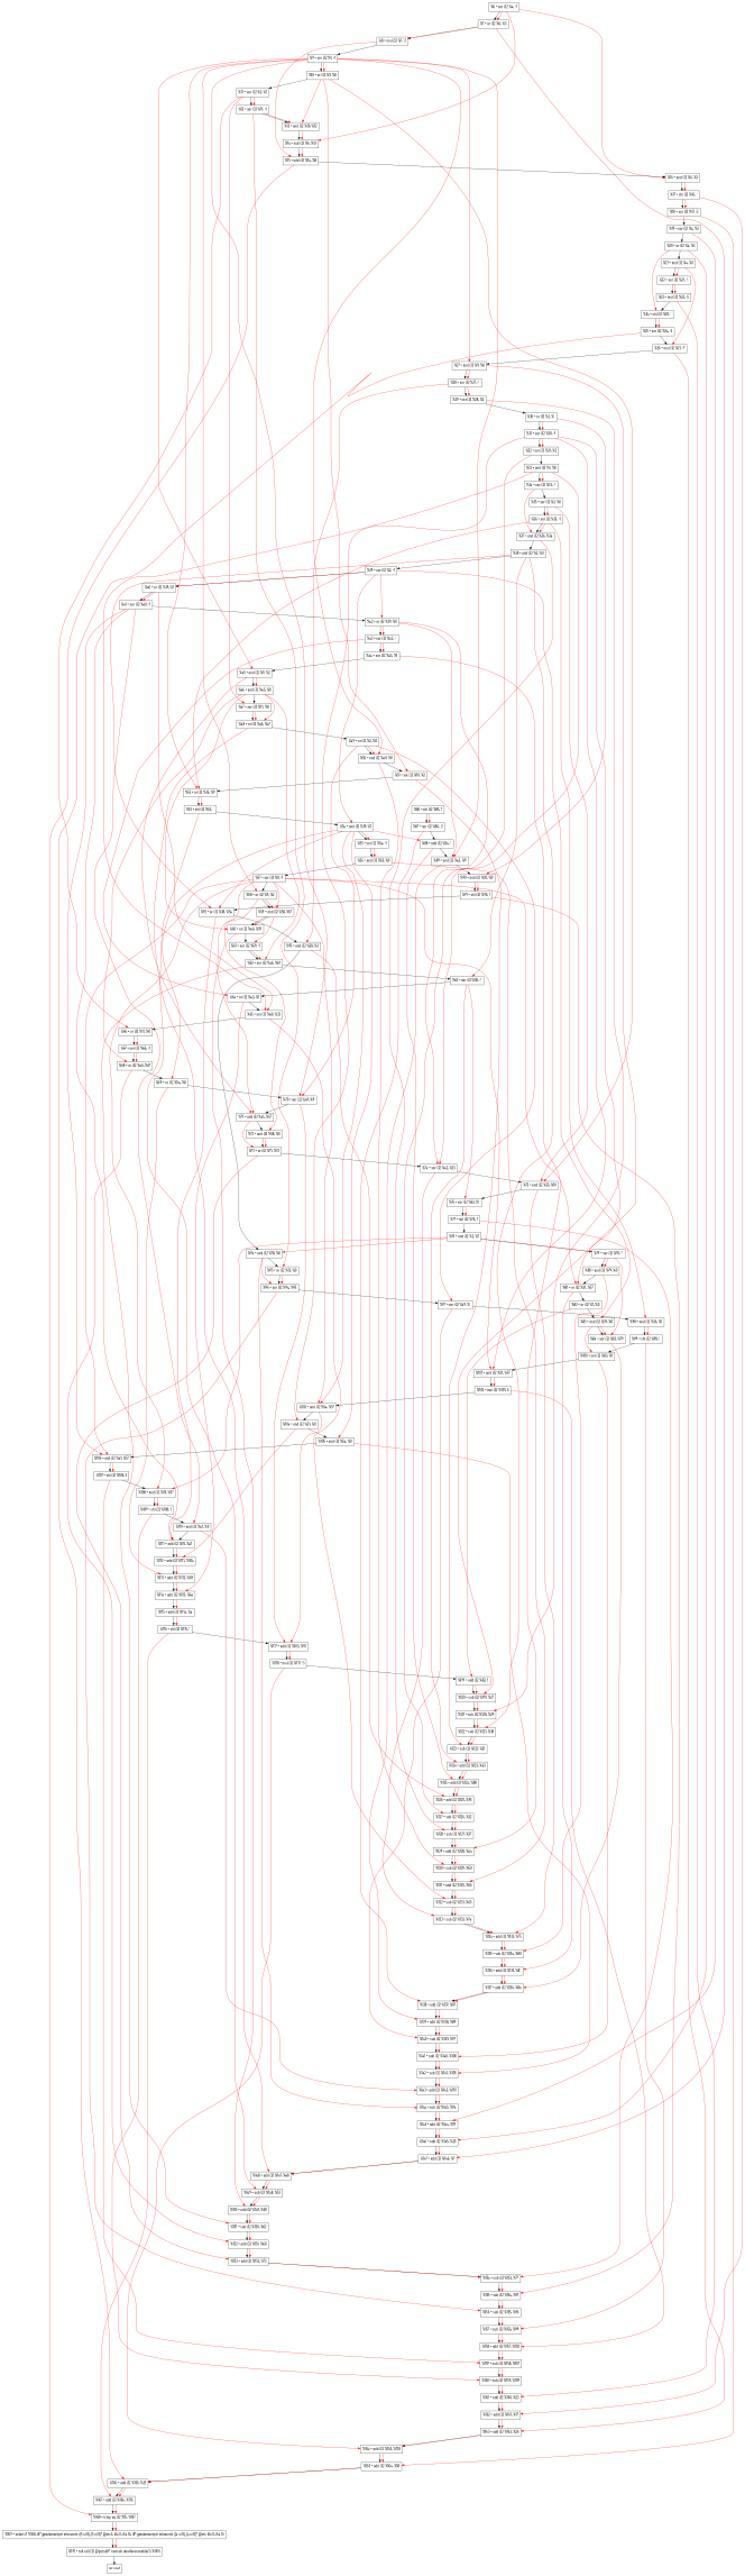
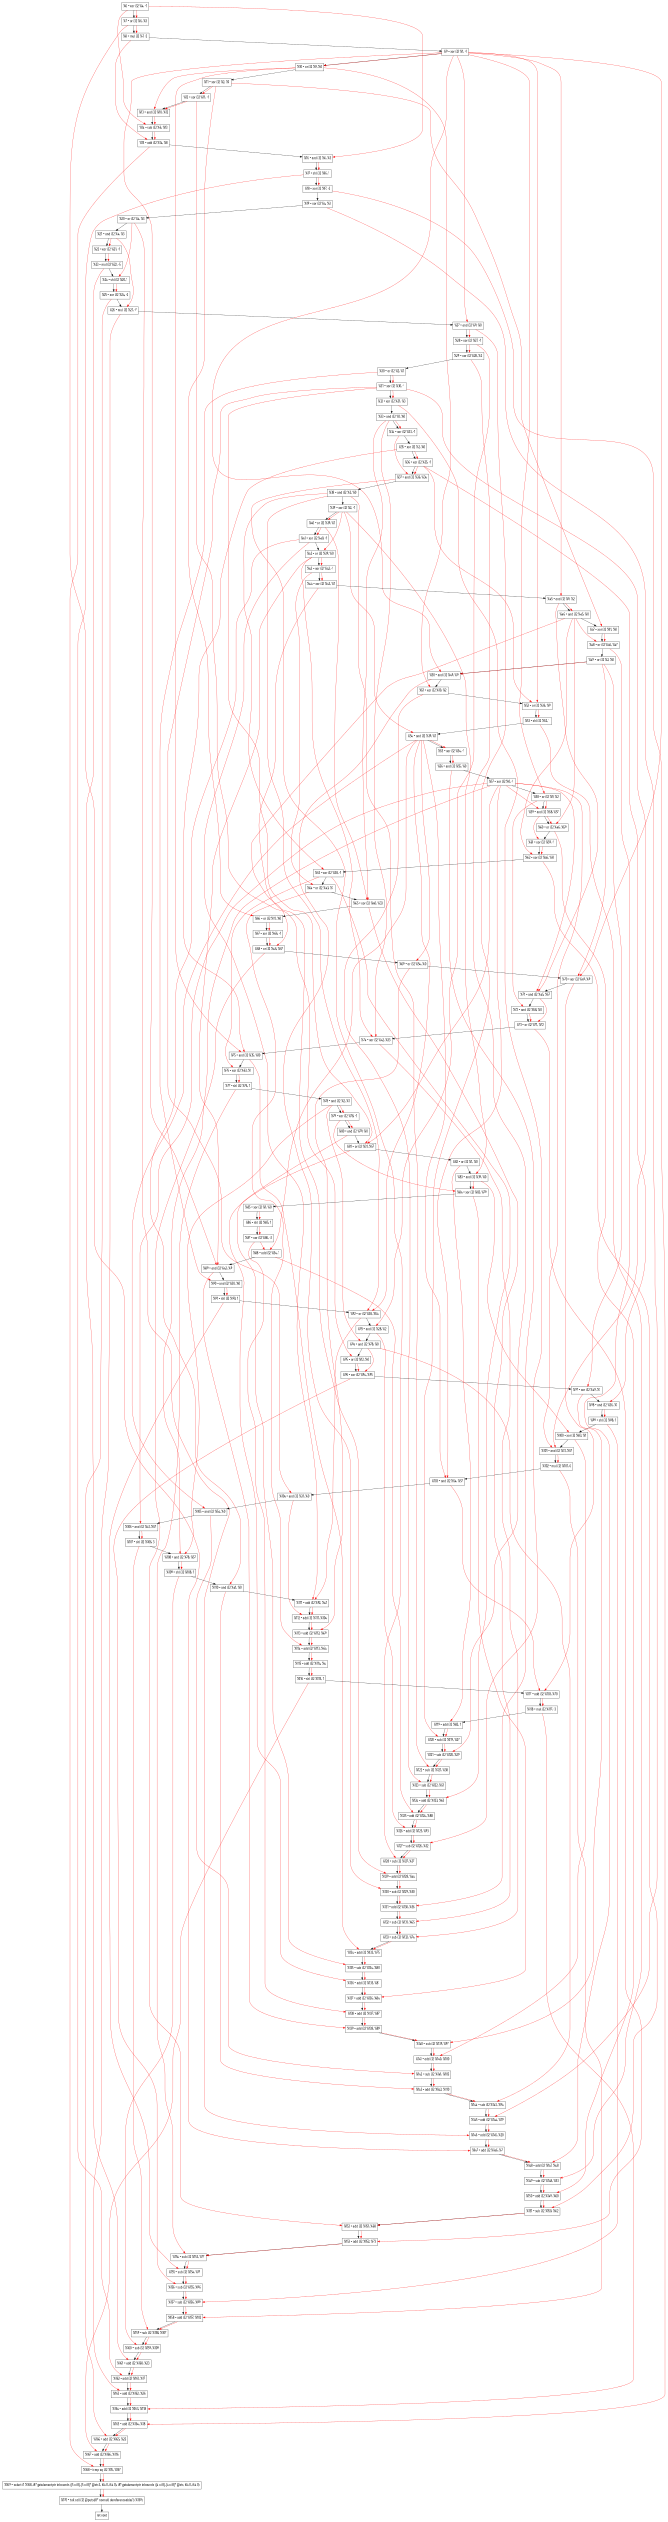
  digraph {
    fontname="Fira Sans"
    node [fontname="Fira Sans" shape=record]
    edge [fontname="Fira Sans" color=red]
    n1 [label="  %6 = xor i32 %4, -1"]
    n2 [label="  %7 = or i32 %6, %3"]
    n3 [label="  %14 = sub i32 %6, %13"]
    n4 [label="  %16 = and i32 %6, %3"]
    n5 [label="  %8 = mul i32 %7, -2"]
    n6 [label="  %147 = add i32 %146, %7"]
    n7 [label="  %15 = add i32 %14, %8"]
    n8 [label="  %17 = shl i32 %16, 1"]
    n9 [label="  %9 = xor i32 %1, -1"]
    n10 [label="  %148 = add i32 %147, %48"]
    n11 [label="  %10 = or i32 %9, %0"]
    n12 [label="  %27 = and i32 %9, %0"]
    n13 [label="  %45 = and i32 %9, %2"]
    n14 [label="  %50 = and i32 %49, %9"]
    n15 [label="  %52 = or i32 %36, %9"]
    n16 [label="  %58 = or i32 %9, %2"]
    n17 [label="  %70 = xor i32 %49, %9"]
    n18 [label="  %89 = and i32 %42, %9"]
    n19 [label="  %168 = icmp eq i32 %15, %167"]
    n20 [label="  %11 = xor i32 %2, %1"]
    n21 [label="  %13 = and i32 %10, %12"]
    n22 [label="  %51 = xor i32 %10, %2"]
    n23 [label="  %75 = and i32 %35, %10"]
    n24 [label="  %28 = xor i32 %27, -1"]
    n25 [label="  %120 = sub i32 %119, %27"]
    n26 [label="  %46 = and i32 %45, %0"]
    n27 [label="  %71 = and i32 %45, %57"]
    n28 [label="  %130 = sub i32 %129, %50"]
    n29 [label="  %53 = shl i32 %52, 1"]
    n30 [label="  %59 = and i32 %58, %57"]
    n31 [label="  %72 = and i32 %58, %0"]
    n32 [label="  %117 = add i32 %103, %70"]
    n33 [label="  %90 = and i32 %30, %0"]
    n34 [label="  %139 = add i32 %138, %89"]
    n35 [label="  %12 = xor i32 %11, -1"]
    n36 [label="  %47 = xor i32 %11, %0"]
    n37 [label="  %66 = or i32 %11, %0"]
    n38 [label="  %123 = sub i32 %122, %51"]
    n39 [label="  %76 = xor i32 %63, %1"]
    n40 [label="  %134 = add i32 %133, %75"]
    n41 [label="  %95 = or i32 %12, %0"]
    n42 [label="  %48 = or i32 %46, %47"]
    n43 [label="  %67 = xor i32 %66, -1"]
    n44 [label="  %96 = xor i32 %94, %95"]
    n45 [label="  %169 = select i1 %168, i8* getelementptr inbounds ([5 x i8], [5 x i8]* @str.3, i64 0, i64 0), i8* getelementptr inbounds ([4 x i8], [4 x i8]* @str, i64 0, i64 0)"]
    n46 [label="  %18 = xor i32 %17, -2"]
    n47 [label="  %162 = add i32 %161, %17"]
    n48 [label="  %19 = xor i32 %4, %3"]
    n49 [label="  %165 = add i32 %164, %18"]
    n50 [label="  %163 = add i32 %162, %26"]
    n51 [label="  %20 = or i32 %4, %3"]
    n52 [label="  %145 = add i32 %144, %19"]
    n53 [label="  %166 = add i32 %165, %25"]
    n54 [label="  %21 = and i32 %4, %3"]
    n55 [label="  %24 = shl i32 %20, 1"]
    n56 [label="  %146 = add i32 %145, %20"]
    n57 [label="  %22 = xor i32 %21, -1"]
    n58 [label="  %26 = mul i32 %21, -7"]
    n59 [label="  %25 = xor i32 %24, -2"]
    n60 [label="  %23 = mul i32 %22, -5"]
    n61 [label="  %161 = add i32 %160, %23"]
    n62 [label="  %167 = add i32 %166, %116"]
    n63 [label="  %164 = add i32 %163, %118"]
    n64 [label="  %29 = xor i32 %28, %2"]
    n65 [label="  %93 = and i32 %28, %2"]
    n66 [label="  %121 = sub i32 %120, %29"]
    n67 [label="  %30 = or i32 %2, %1"]
    n68 [label="  %94 = and i32 %78, %0"]
    n69 [label="  %126 = add i32 %125, %93"]
    n70 [label="  %31 = xor i32 %30, -1"]
    n71 [label="  %122 = sub i32 %121, %38"]
    n72 [label="%32 = xor i32 %31, %3"]
    n73 [label="  %81 = or i32 %31, %57"]
    n74 [label="  %101 = and i32 %31, %57"]
    n75 [label="  %104 = and i32 %31, %0"]
    n76 [label="  %91 = shl i32 %90, 1"]
    n77 [label="  %33 = and i32 %1, %0"]
    n78 [label="  %127 = sub i32 %126, %32"]
    n79 [label="  %82 = or i32 %1, %0"]
    n80 [label="  %136 = add i32 %135, %81"]
    n81 [label="  %102 = mul i32 %101, 6"]
    n82 [label="  %105 = and i32 %54, %0"]
    n83 [label="  %112 = add i32 %111, %104"]
    n84 [label="  %34 = xor i32 %33, -1"]
    n85 [label="  %65 = xor i32 %40, %33"]
    n86 [label="  %74 = xor i32 %42, %33"]
    n87 [label="  %128 = sub i32 %127, %37"]
    n88 [label="  %35 = xor i32 %2, %0"]
    n89 [label="  %37 = and i32 %36, %34"]
    n90 [label="  %132 = sub i32 %131, %65"]
    n91 [label="  %133 = sub i32 %132, %74"]
    n92 [label="  %36 = xor i32 %35, -1"]
    n93 [label="  %38 = and i32 %2, %0"]
    n94 [label="  %98 = and i32 %36, %1"]
    n95 [label="  %99 = shl i32 %98, 1"]
    n96 [label="  %39 = xor i32 %2, -1"]
    n97 [label="  %63 = xor i32 %38, -1"]
    n98 [label="  %92 = or i32 %38, %54"]
    n99 [label="  %129 = add i32 %128, %44"]
    n100 [label="  %40 = or i32 %39, %1"]
    n101 [label="  %42 = or i32 %39, %0"]
    n102 [label="  %54 = and i32 %39, %1"]
    n103 [label="  %83 = and i32 %39, %0"]
    n104 [label="  %64 = or i32 %43, %1"]
    n105 [label="  %124 = add i32 %123, %63"]
    n106 [label="  %111 = add i32 %92, %41"]
    n107 [label="  %41 = xor i32 %40, -1"]
    n108 [label="  %43 = xor i32 %42, -1"]
    n109 [label="  %55 = xor i32 %54, -1"]
    n110 [label="  %69 = or i32 %54, %0"]
    n111 [label="  %88 = add i32 %54, 1"]
    n112 [label="  %103 = and i32 %54, %57"]
    n113 [label="  %84 = xor i32 %83, %79"]
    n114 [label="  %100 = xor i32 %83, %1"]
    n115 [label="  %106 = and i32 %41, %57"]
    n116 [label="  %110 = and i32 %41, %0"]
    n117 [label="  %107 = shl i32 %106, 3"]
    n118 [label="  %143 = add i32 %142, %110"]
    n119 [label="  %44 = xor i32 %43, %1"]
    n120 [label="  %114 = add i32 %113, %64"]
    n121 [label="  %60 = or i32 %46, %59"]
    n122 [label="  %62 = xor i32 %46, %61"]
    n123 [label="  %68 = or i32 %46, %67"]
    n124 [label="  %73 = or i32 %71, %72"]
    n125 [label="  %49 = or i32 %2, %0"]
    n126 [label="  %61 = xor i32 %59, -1"]
    n127 [label="  %150 = add i32 %149, %60"]
    n128 [label="  %151 = sub i32 %150, %62"]
    n129 [label="  %152 = add i32 %151, %68"]
    n130 [label="  %97 = xor i32 %49, %1"]
    n131 [label="  %149 = sub i32 %148, %53"]
    n132 [label="  %140 = sub i32 %139, %97"]
    n133 [label="  %131 = add i32 %130, %56"]
    n134 [label="  %56 = and i32 %55, %0"]
    n135 [label="  %113 = add i32 %112, %69"]
    n136 [label="  %125 = add i32 %124, %88"]
    n137 [label="  %142 = sub i32 %141, %105"]
    n138 [label="  %57 = xor i32 %0, -1"]
    n139 [label="  %108 = and i32 %78, %57"]
    n140 [label="  %109 = shl i32 %108, 1"]
    n141 [label="  %77 = shl i32 %76, 1"]
    n142 [label="  %115 = add i32 %114, %4"]
    n143 [label="  %153 = add i32 %152, %73"]
    n144 [label="  %118 = mul i32 %117, -3"]
    n145 [label="  %154 = sub i32 %153, %77"]
    n146 [label="  %135 = sub i32 %134, %80"]
    n147 [label="  %78 = and i32 %2, %1"]
    n148 [label="  %79 = xor i32 %78, -1"]
    n149 [label="  %155 = sub i32 %154, %91"]
    n150 [label="  %80 = and i32 %79, %0"]
    n151 [label="  %144 = sub i32 %143, %94"]
+   n152 [label="  %85 = xor i32 %1, %0"]
    n153 [label="  %137 = add i32 %136, %84"]
    n154 [label="  %119 = add i32 %82, 1"]
    n155 [label="  %141 = add i32 %140, %100"]
    n156 [label="  %86 = shl i32 %85, 1"]
    n157 [label="  %138 = add i32 %137, %87"]
    n158 [label="  %87 = xor i32 %86, -2"]
    n159 [label="  %156 = sub i32 %155, %96"]
    n160 [label="  %157 = sub i32 %156, %99"]
    n161 [label="  %158 = add i32 %157, %102"]
    n162 [label="  %159 = sub i32 %158, %107"]
    n163 [label="  %160 = sub i32 %159, %109"]
    n164 [label="  %116 = shl i32 %115, 1"]
    n165 [label="  %170 = tail call i32 @puts(i8* nonnull dereferenceable(1) %169)"]
    n166 [label="  ret void"]
    n1 -> n2 [color=""]
    n1 -> n2
    n1 -> n3
    n1 -> n4
    n2 -> n5 [color=""]
    n2 -> n5
    n2 -> n6
    n3 -> n7 [color=""]
    n3 -> n7
    n4 -> n8 [color=""]
    n4 -> n8
    n5 -> n7
    n5 -> n9 [color=""]
    n6 -> n10 [color=""]
    n6 -> n10
    n7 -> n4 [color=""]
    n7 -> n19
    n8 -> n46 [color=""]
    n8 -> n46
    n8 -> n47
    n9 -> n11 [color=""]
    n9 -> n11
    n9 -> n12
    n9 -> n13
    n9 -> n14
    n9 -> n15
    n9 -> n16
    n9 -> n17
    n9 -> n18
    n10 -> n131 [color=""]
    n10 -> n131
    n11 -> n20 [color=""]
    n11 -> n21
    n11 -> n22
    n11 -> n23
    n12 -> n24 [color=""]
    n12 -> n24
    n12 -> n25
    n13 -> n26 [color=""]
    n13 -> n26
    n13 -> n27
    n14 -> n22 [color=""]
    n14 -> n28
    n15 -> n29 [color=""]
    n15 -> n29
    n16 -> n30 [color=""]
    n16 -> n30
    n16 -> n31
    n17 -> n27 [color=""]
    n17 -> n32
    n18 -> n33 [color=""]
    n18 -> n34
    n19 -> n45 [color=""]
    n19 -> n45
    n20 -> n35 [color=""]
    n20 -> n35
    n20 -> n36
    n20 -> n37
    n21 -> n3 [color=""]
    n21 -> n3
    n22 -> n15 [color=""]
    n22 -> n38
    n23 -> n39 [color=""]
    n23 -> n40
    n24 -> n64 [color=""]
    n24 -> n64
    n24 -> n65
    n25 -> n66 [color=""]
    n25 -> n66
    n26 -> n36 [color=""]
    n26 -> n42
    n26 -> n121
    n26 -> n122
    n26 -> n123
    n27 -> n31 [color=""]
    n27 -> n124
    n28 -> n133 [color=""]
    n28 -> n133
    n29 -> n102 [color=""]
    n29 -> n131
    n30 -> n121 [color=""]
    n30 -> n121
    n30 -> n126
    n31 -> n124 [color=""]
    n31 -> n124
    n32 -> n144 [color=""]
    n32 -> n144
    n33 -> n76 [color=""]
    n33 -> n76
    n34 -> n132 [color=""]
    n34 -> n132
    n35 -> n21 [color=""]
    n35 -> n21
    n35 -> n41
    n36 -> n42 [color=""]
    n36 -> n42
    n37 -> n43 [color=""]
    n37 -> n43
    n38 -> n105 [color=""]
    n38 -> n105
    n39 -> n141 [color=""]
    n39 -> n141
    n40 -> n146 [color=""]
    n40 -> n146
    n41 -> n44 [color=""]
    n41 -> n44
    n42 -> n10
    n42 -> n125 [color=""]
    n43 -> n123 [color=""]
    n43 -> n123
    n44 -> n130 [color=""]
    n44 -> n159
    n45 -> n165 [color=""]
    n45 -> n165
    n46 -> n48 [color=""]
    n46 -> n49
    n47 -> n50 [color=""]
    n47 -> n50
    n48 -> n51 [color=""]
    n48 -> n52
    n49 -> n53 [color=""]
    n49 -> n53
    n50 -> n63 [color=""]
    n50 -> n63
    n51 -> n54 [color=""]
    n51 -> n55
    n51 -> n56
    n52 -> n56 [color=""]
    n52 -> n56
    n53 -> n62 [color=""]
    n53 -> n62
    n54 -> n57 [color=""]
    n54 -> n57
    n54 -> n58
    n55 -> n59 [color=""]
    n55 -> n59
    n56 -> n6 [color=""]
    n56 -> n6
    n57 -> n60 [color=""]
    n57 -> n60
    n58 -> n12 [color=""]
    n58 -> n50
    n59 -> n53
    n59 -> n58 [color=""]
    n60 -> n55 [color=""]
    n60 -> n61
    n61 -> n47 [color=""]
    n61 -> n47
    n62 -> n19 [color=""]
    n62 -> n19
    n63 -> n49 [color=""]
    n63 -> n49
    n64 -> n66
    n64 -> n67 [color=""]
    n65 -> n68 [color=""]
    n65 -> n69
    n66 -> n71 [color=""]
    n66 -> n71
    n67 -> n33
    n67 -> n70 [color=""]
    n67 -> n70
    n68 -> n41 [color=""]
    n68 -> n44
    n68 -> n151
    n69 -> n78 [color=""]
    n69 -> n78
    n70 -> n72 [color=""]
    n70 -> n72
    n70 -> n73
    n70 -> n74
    n70 -> n75
    n71 -> n38 [color=""]
    n71 -> n38
    n72 -> n77 [color=""]
    n72 -> n78
    n73 -> n79 [color=""]
    n73 -> n80
    n74 -> n81 [color=""]
    n74 -> n81
    n75 -> n82 [color=""]
    n75 -> n83
    n76 -> n98 [color=""]
    n76 -> n149
    n77 -> n84 [color=""]
    n77 -> n84
    n77 -> n85
    n77 -> n86
    n78 -> n87 [color=""]
    n78 -> n87
    n79 -> n103 [color=""]
    n79 -> n154
    n80 -> n153 [color=""]
    n80 -> n153
    n81 -> n112 [color=""]
    n81 -> n161
    n82 -> n115 [color=""]
    n82 -> n137
    n83 -> n135 [color=""]
    n83 -> n135
    n84 -> n88 [color=""]
    n84 -> n89
    n85 -> n37 [color=""]
    n85 -> n90
    n86 -> n23 [color=""]
    n86 -> n91
    n87 -> n99 [color=""]
    n87 -> n99
    n88 -> n23
    n88 -> n92 [color=""]
    n88 -> n92
    n89 -> n87
    n89 -> n93 [color=""]
    n90 -> n91 [color=""]
    n90 -> n91
    n91 -> n40 [color=""]
    n91 -> n40
    n92 -> n15
    n92 -> n89 [color=""]
    n92 -> n89
    n92 -> n94
    n93 -> n71
    n93 -> n96 [color=""]
    n93 -> n97
    n93 -> n98
    n94 -> n95 [color=""]
    n94 -> n95
    n95 -> n114 [color=""]
    n95 -> n160
    n96 -> n100 [color=""]
    n96 -> n100
    n96 -> n101
    n96 -> n102
    n96 -> n103
    n97 -> n39
    n97 -> n104 [color=""]
    n97 -> n105
    n98 -> n65 [color=""]
    n98 -> n106
    n99 -> n28 [color=""]
    n99 -> n28
    n100 -> n85
    n100 -> n107 [color=""]
    n100 -> n107
    n101 -> n18
    n101 -> n86
    n101 -> n108 [color=""]
    n101 -> n108
    n102 -> n82
    n102 -> n98
    n102 -> n109 [color=""]
    n102 -> n109
    n102 -> n110
    n102 -> n111
    n102 -> n112
    n103 -> n113 [color=""]
    n103 -> n113
    n103 -> n114
    n104 -> n85 [color=""]
    n104 -> n120
    n105 -> n136 [color=""]
    n105 -> n136
    n106 -> n83 [color=""]
    n106 -> n83
    n107 -> n101 [color=""]
    n107 -> n106
-   n107 -> n115
    n107 -> n116
    n108 -> n104
    n108 -> n119 [color=""]
    n108 -> n119
    n109 -> n134 [color=""]
    n109 -> n134
    n110 -> n17 [color=""]
    n110 -> n135
    n111 -> n18 [color=""]
    n111 -> n136
    n112 -> n32
    n112 -> n75 [color=""]
+   n113 -> n152 [color=""]
    n113 -> n153
    n114 -> n74 [color=""]
    n114 -> n155
    n115 -> n117 [color=""]
    n115 -> n117
    n116 -> n106 [color=""]
    n116 -> n118
    n117 -> n139 [color=""]
    n117 -> n162
    n118 -> n151 [color=""]
    n118 -> n151
    n119 -> n13 [color=""]
    n119 -> n99
    n120 -> n142 [color=""]
    n120 -> n142
    n121 -> n126 [color=""]
    n121 -> n127
    n122 -> n97 [color=""]
    n122 -> n128
    n123 -> n110 [color=""]
    n123 -> n129
    n124 -> n86 [color=""]
    n124 -> n143
    n125 -> n14 [color=""]
    n125 -> n14
    n125 -> n17
    n125 -> n130
    n126 -> n122 [color=""]
    n126 -> n122
    n127 -> n128 [color=""]
    n127 -> n128
    n128 -> n129 [color=""]
    n128 -> n129
    n129 -> n143 [color=""]
    n129 -> n143
    n130 -> n94 [color=""]
    n130 -> n132
    n131 -> n127 [color=""]
    n131 -> n127
    n132 -> n155 [color=""]
    n132 -> n155
    n133 -> n90 [color=""]
    n133 -> n90
    n134 -> n133
    n134 -> n138 [color=""]
    n135 -> n120 [color=""]
    n135 -> n120
    n136 -> n69 [color=""]
    n136 -> n69
    n137 -> n118 [color=""]
    n137 -> n118
    n138 -> n16 [color=""]
    n138 -> n27
    n138 -> n30
    n138 -> n73
    n138 -> n74
    n138 -> n112
    n138 -> n115
    n138 -> n139
    n139 -> n140 [color=""]
    n139 -> n140
    n140 -> n116 [color=""]
    n140 -> n163
    n141 -> n145
    n141 -> n147 [color=""]
    n142 -> n164 [color=""]
    n142 -> n164
    n143 -> n145 [color=""]
    n143 -> n145
    n144 -> n63
    n144 -> n154 [color=""]
    n145 -> n149 [color=""]
    n145 -> n149
    n146 -> n80 [color=""]
    n146 -> n80
    n147 -> n68
    n147 -> n139
    n147 -> n148 [color=""]
    n147 -> n148
    n148 -> n113
    n148 -> n150 [color=""]
    n148 -> n150
    n149 -> n159 [color=""]
    n149 -> n159
    n150 -> n73 [color=""]
    n150 -> n146
    n151 -> n52 [color=""]
    n151 -> n52
+   n152 -> n156 [color=""]
+   n152 -> n156
    n153 -> n157 [color=""]
    n153 -> n157
    n154 -> n25 [color=""]
    n154 -> n25
    n155 -> n137 [color=""]
    n155 -> n137
    n156 -> n158 [color=""]
    n156 -> n158
    n157 -> n34 [color=""]
    n157 -> n34
-   n158 -> n111 [color=""]
+   n158 -> n111
    n158 -> n157
    n159 -> n160 [color=""]
    n159 -> n160
    n160 -> n161 [color=""]
    n160 -> n161
    n161 -> n162 [color=""]
    n161 -> n162
    n162 -> n163 [color=""]
    n162 -> n163
    n163 -> n61 [color=""]
    n163 -> n61
    n164 -> n32 [color=""]
    n164 -> n62
    n165 -> n166 [color=""]
  }
